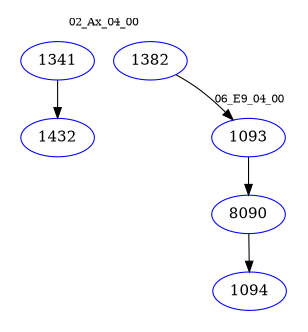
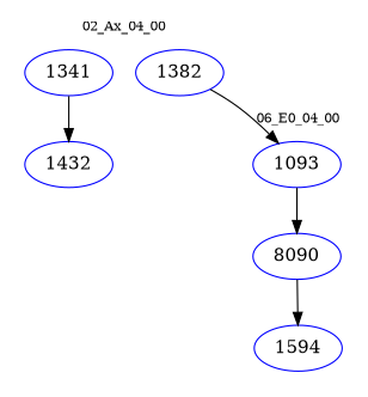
  digraph {
    node [color=blue]
    edge [color=black]
    n1 [label=1382]
    n2 [label=1341]
    n3 [label=1432]
    n4 [label=1093]
    n5 [label=8090]
-   n6 [label=1094]
+   n6 [label=1594]
    subgraph cluster_1 {
      color=white
      fontsize=10
      label="02_Ax_04_00"
      n1
      n2
      n3
    }
    subgraph cluster_2 {
      color=white
      fontsize=10
-     label="06_E9_04_00"
+     label="06_E0_04_00"
      n4
      n5
      n6
    }
    n1 -> n4
    n2 -> n3
    n4 -> n5
    n5 -> n6
  }
